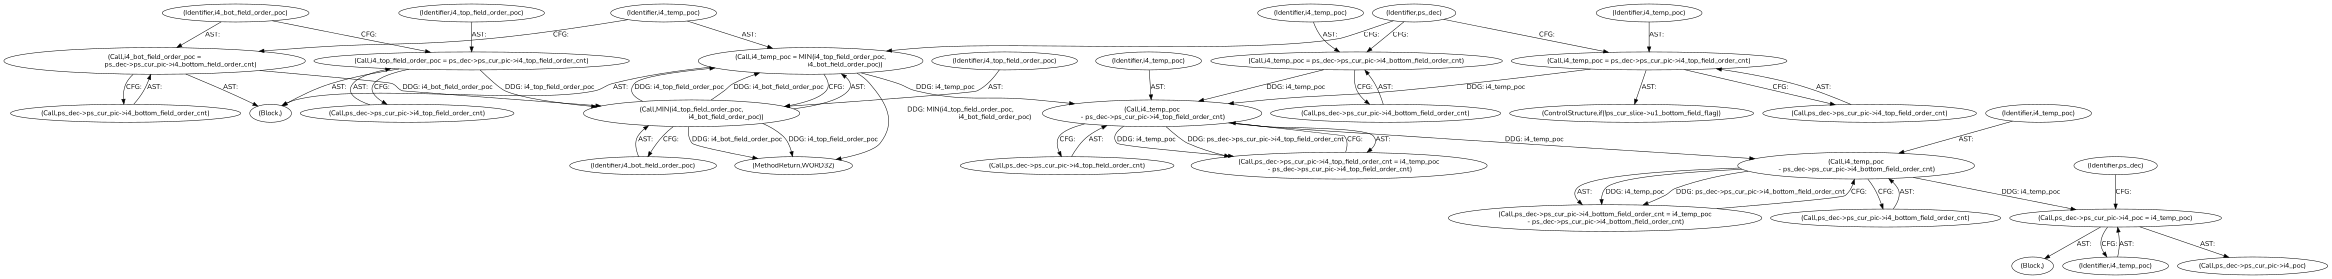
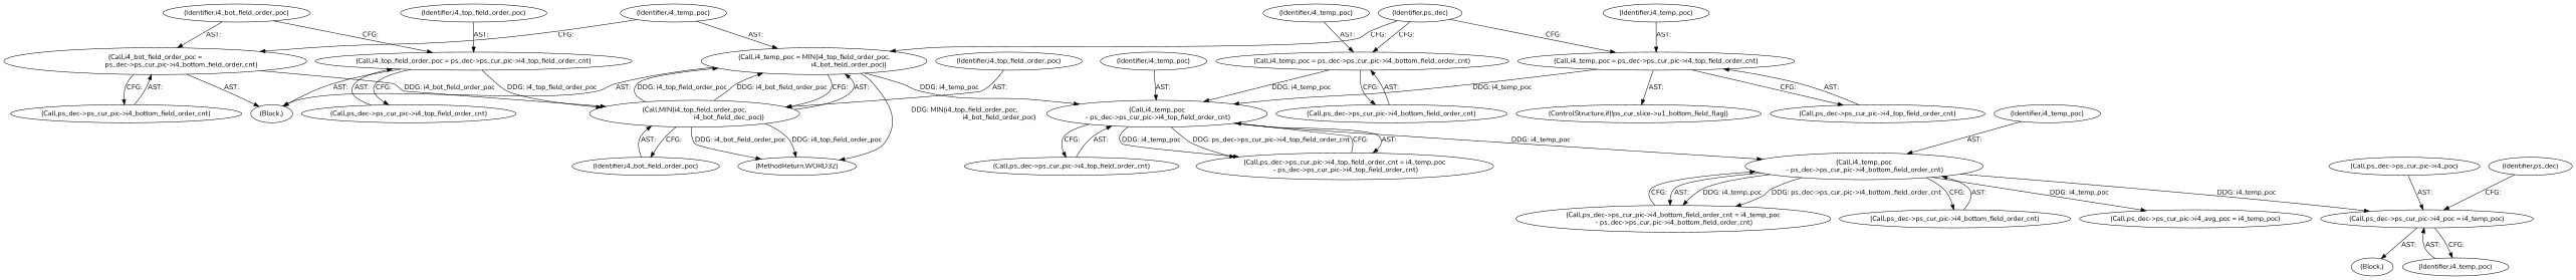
  digraph {
    fontname=Nunito
    node [fontname=Nunito]
    edge [fontname=Nunito]
    n1 [label="(Call,ps_dec->ps_cur_pic->i4_poc = i4_temp_poc)"]
    n2 [label="(Block,)"]
    n3 [label="(Identifier,i4_temp_poc)"]
    n4 [label="(MethodReturn,WORD32)"]
    n5 [label="(Call,i4_temp_poc\n - ps_dec->ps_cur_pic->i4_bottom_field_order_cnt)"]
+   n6 [label="(Call,ps_dec->ps_cur_pic->i4_avg_poc = i4_temp_poc)"]
    n7 [label="(Call,ps_dec->ps_cur_pic->i4_bottom_field_order_cnt = i4_temp_poc\n - ps_dec->ps_cur_pic->i4_bottom_field_order_cnt)"]
    n8 [label="(Call,ps_dec->ps_cur_pic->i4_bottom_field_order_cnt)"]
    n9 [label="(Call,i4_temp_poc\n - ps_dec->ps_cur_pic->i4_top_field_order_cnt)"]
    n10 [label="(Call,ps_dec->ps_cur_pic->i4_top_field_order_cnt = i4_temp_poc\n - ps_dec->ps_cur_pic->i4_top_field_order_cnt)"]
    n11 [label="(Call,ps_dec->ps_cur_pic->i4_top_field_order_cnt)"]
    n12 [label="(Call,i4_temp_poc = MIN(i4_top_field_order_poc,\n                                     i4_bot_field_order_poc))"]
-   n13 [label="(Call,MIN(i4_top_field_order_poc,\n                                     i4_bot_field_order_poc))"]
+   n13 [label="(Call,MIN(i4_top_field_order_poc,\n                                     i4_bot_field_dec_poc))"]
    n14 [label="(Block,)"]
    n15 [label="(Identifier,i4_bot_field_order_poc)"]
    n16 [label="(Call,i4_top_field_order_poc = ps_dec->ps_cur_pic->i4_top_field_order_cnt)"]
    n17 [label="(Call,ps_dec->ps_cur_pic->i4_top_field_order_cnt)"]
    n18 [label="(Call,i4_bot_field_order_poc =\n                            ps_dec->ps_cur_pic->i4_bottom_field_order_cnt)"]
    n19 [label="(Call,ps_dec->ps_cur_pic->i4_bottom_field_order_cnt)"]
    n20 [label="(Call,i4_temp_poc = ps_dec->ps_cur_pic->i4_bottom_field_order_cnt)"]
    n21 [label="(Call,ps_dec->ps_cur_pic->i4_bottom_field_order_cnt)"]
    n22 [label="(Call,i4_temp_poc = ps_dec->ps_cur_pic->i4_top_field_order_cnt)"]
    n23 [label="(ControlStructure,if(!ps_cur_slice->u1_bottom_field_flag))"]
    n24 [label="(Call,ps_dec->ps_cur_pic->i4_top_field_order_cnt)"]
    n25 [label="(Identifier,i4_temp_poc)"]
    n26 [label="(Identifier,i4_temp_poc)"]
    n27 [label="(Identifier,ps_dec)"]
    n28 [label="(Identifier,i4_top_field_order_poc)"]
    n29 [label="(Identifier,i4_temp_poc)"]
    n30 [label="(Identifier,i4_top_field_order_poc)"]
    n31 [label="(Identifier,i4_temp_poc)"]
    n32 [label="(Call,ps_dec->ps_cur_pic->i4_poc)"]
    n33 [label="(Identifier,ps_dec)"]
    n34 [label="(Identifier,i4_bot_field_order_poc)"]
    n35 [label="(Identifier,i4_temp_poc)"]
    n1 -> n2 [label="AST: "]
    n1 -> n3 [label="CFG: "]
    n3 -> n1 [label="AST: "]
    n5 -> n1 [label="DDG: i4_temp_poc"]
+   n5 -> n6 [label="DDG: i4_temp_poc"]
    n5 -> n7 [label="AST: "]
    n5 -> n7 [label="DDG: i4_temp_poc"]
    n5 -> n7 [label="DDG: ps_dec->ps_cur_pic->i4_bottom_field_order_cnt"]
    n5 -> n8 [label="CFG: "]
    n7 -> n5 [label="CFG: "]
    n8 -> n5 [label="AST: "]
    n9 -> n5 [label="DDG: i4_temp_poc"]
    n9 -> n10 [label="AST: "]
    n9 -> n10 [label="DDG: i4_temp_poc"]
    n9 -> n10 [label="DDG: ps_dec->ps_cur_pic->i4_top_field_order_cnt"]
    n9 -> n11 [label="CFG: "]
    n10 -> n9 [label="CFG: "]
    n11 -> n9 [label="AST: "]
    n12 -> n4 [label="DDG: MIN(i4_top_field_order_poc,\n                                     i4_bot_field_order_poc)"]
    n12 -> n9 [label="DDG: i4_temp_poc"]
    n12 -> n13 [label="CFG: "]
    n12 -> n14 [label="AST: "]
    n13 -> n4 [label="DDG: i4_bot_field_order_poc"]
    n13 -> n4 [label="DDG: i4_top_field_order_poc"]
    n13 -> n12 [label="AST: "]
    n13 -> n12 [label="DDG: i4_top_field_order_poc"]
    n13 -> n12 [label="DDG: i4_bot_field_order_poc"]
    n13 -> n15 [label="CFG: "]
    n15 -> n13 [label="AST: "]
    n16 -> n13 [label="DDG: i4_top_field_order_poc"]
    n16 -> n14 [label="AST: "]
    n16 -> n17 [label="CFG: "]
    n17 -> n16 [label="AST: "]
    n18 -> n13 [label="DDG: i4_bot_field_order_poc"]
    n18 -> n14 [label="AST: "]
    n18 -> n19 [label="CFG: "]
    n19 -> n18 [label="AST: "]
    n20 -> n9 [label="DDG: i4_temp_poc"]
    n20 -> n21 [label="CFG: "]
    n21 -> n20 [label="AST: "]
    n22 -> n9 [label="DDG: i4_temp_poc"]
    n22 -> n23 [label="AST: "]
    n22 -> n24 [label="CFG: "]
    n24 -> n22 [label="AST: "]
    n25 -> n20 [label="AST: "]
    n26 -> n9 [label="AST: "]
    n27 -> n12 [label="CFG: "]
    n27 -> n20 [label="CFG: "]
    n27 -> n22 [label="CFG: "]
    n28 -> n16 [label="AST: "]
    n29 -> n22 [label="AST: "]
    n30 -> n13 [label="AST: "]
    n31 -> n12 [label="AST: "]
    n31 -> n18 [label="CFG: "]
-   n1 -> n32 [label="AST: "]
+   n32 -> n1 [label="AST: "]
    n33 -> n1 [label="CFG: "]
    n34 -> n16 [label="CFG: "]
    n34 -> n18 [label="AST: "]
    n35 -> n5 [label="AST: "]
  }
